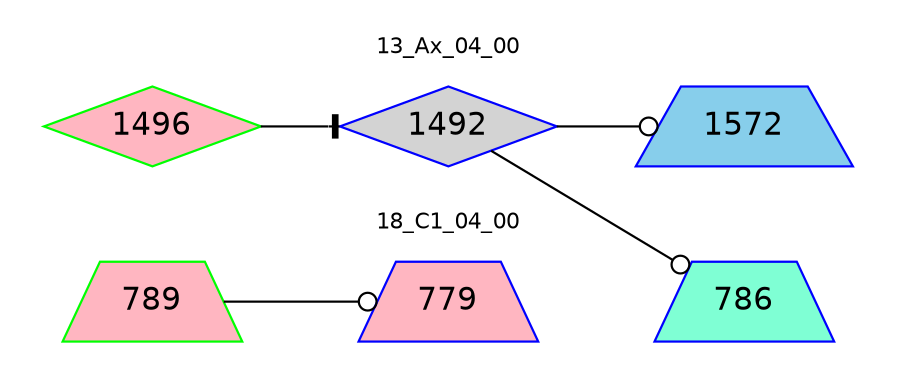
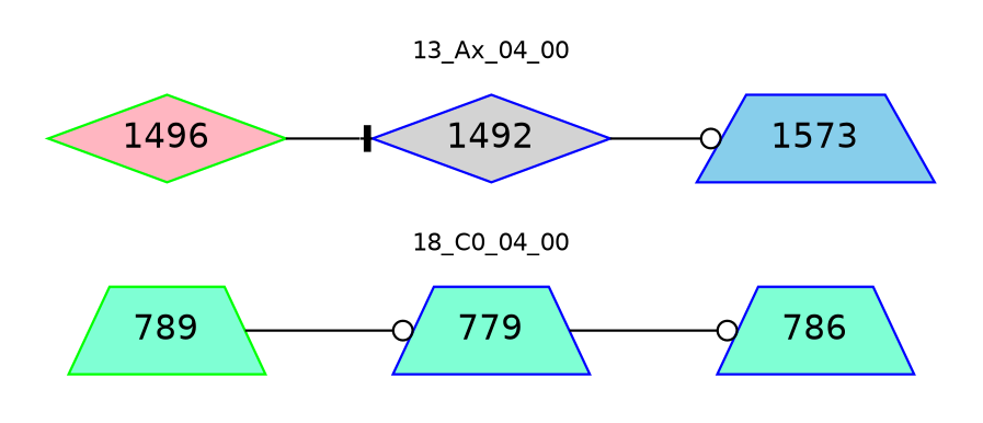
  digraph {
    fontname="DejaVu Sans"
    rankdir=LR
    node [color=blue fillcolor=lightpink fontname="DejaVu Sans" shape=trapezium style=filled]
    edge [arrowhead=odot color=black fontname="DejaVu Sans"]
    n1 [color=green label=1496 shape=diamond]
    n2 [fillcolor=lightgrey label=1492 shape=diamond]
-   n3 [fillcolor=skyblue label=1572]
-   n4 [color=green label=789]
-   n5 [label=779]
+   n3 [fillcolor=skyblue label=1573]
+   n4 [color=green fillcolor=aquamarine label=789]
+   n5 [fillcolor=aquamarine label=779]
    n6 [fillcolor=aquamarine label=786]
    subgraph cluster_1 {
      color=white
      fontsize=10
      label="13_Ax_04_00"
      n1
      n2
      n3
    }
    subgraph cluster_2 {
      color=white
      fontsize=10
-     label="18_C1_04_00"
+     label="18_C0_04_00"
      n4
      n5
      n6
    }
    n1 -> n2 [arrowhead=tee]
    n2 -> n3
    n4 -> n5
-   n2 -> n6
+   n5 -> n6
  }
